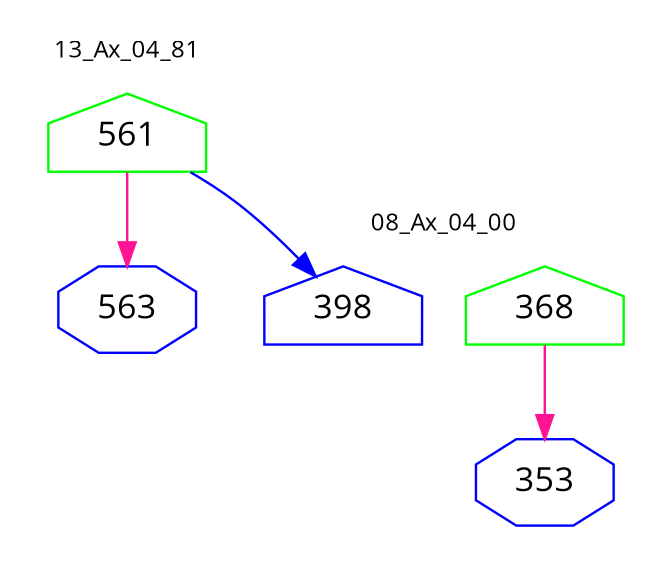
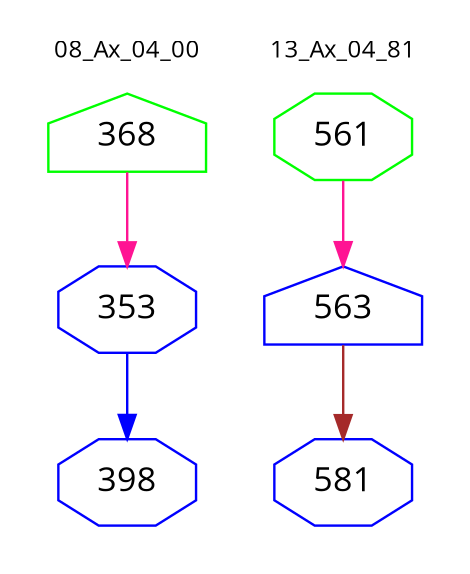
  digraph {
    fontname="Open Sans"
    node [color=blue fontname="Open Sans" shape=house]
    edge [color=deeppink fontname="Open Sans"]
    n1 [color=green label=368]
    n2 [label=353 shape=octagon]
-   n3 [label=398]
-   n4 [color=green label=561]
-   n5 [label=563 shape=octagon]
+   n3 [label=398 shape=octagon]
+   n4 [color=green label=561 shape=octagon]
+   n5 [label=563]
+   n6 [label=581 shape=octagon]
    subgraph cluster_1 {
      color=white
      fontsize=10
      label="08_Ax_04_00"
      n1
      n2
      n3
    }
    subgraph cluster_2 {
      color=white
      fontsize=10
      label="13_Ax_04_81"
      n4
      n5
+     n6
    }
    n1 -> n2
-   n4 -> n3 [color=blue]
+   n2 -> n3 [color=blue]
    n4 -> n5
+   n5 -> n6 [color=brown]
  }
